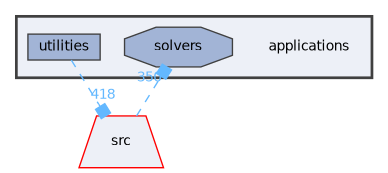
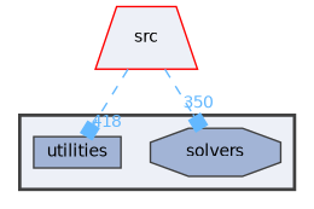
  digraph {
    compound=true
    node [fontname=Helvetica fontsize=10 color=grey25 fillcolor="#a2b4d6" style=filled]
    edge [arrowhead=box color=steelblue1 fontcolor=steelblue1 fontname=Helvetica fontsize=10 labeldistance=1.5 labelfontname=Helvetica labelfontsize=10 style=dashed]
-   n1 [height=0.2 label=applications shape=plaintext width=0.4 color="" fillcolor="" style=""]
    n2 [height=0.2 label=solvers shape=octagon width=0.4]
    n3 [height=0.2 label=utilities shape=box width=0.4]
    n4 [color=red fillcolor="#edf0f7" height=0.2 label=src shape=trapezium width=0.4]
    subgraph cluster_1 {
      bgcolor="#edf0f7"
      fontname=Helvetica
      fontsize=10
      pencolor=grey25
      style="filled,bold"
-     n1
      n2
      n3
    }
-   n3 -> n4 [headlabel=418]
+   n4 -> n3 [headlabel=418]
    n4 -> n2 [headlabel=350]
  }
